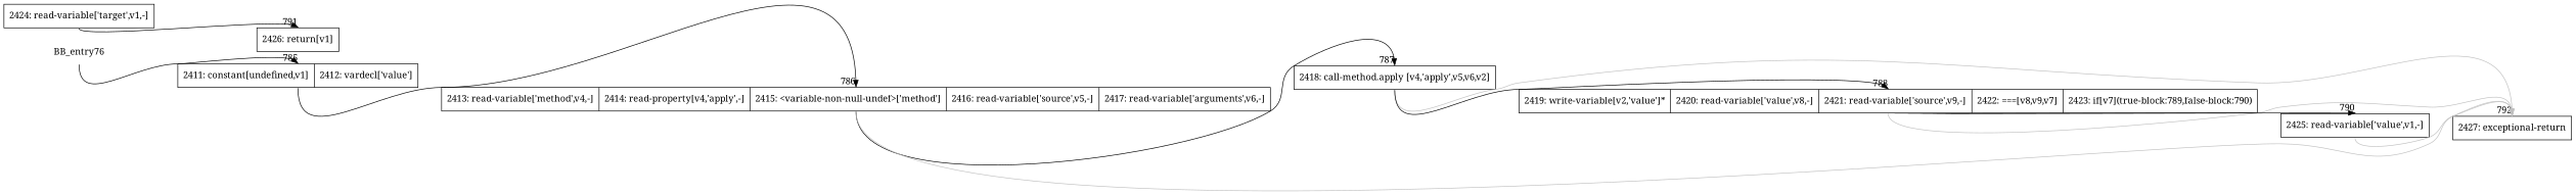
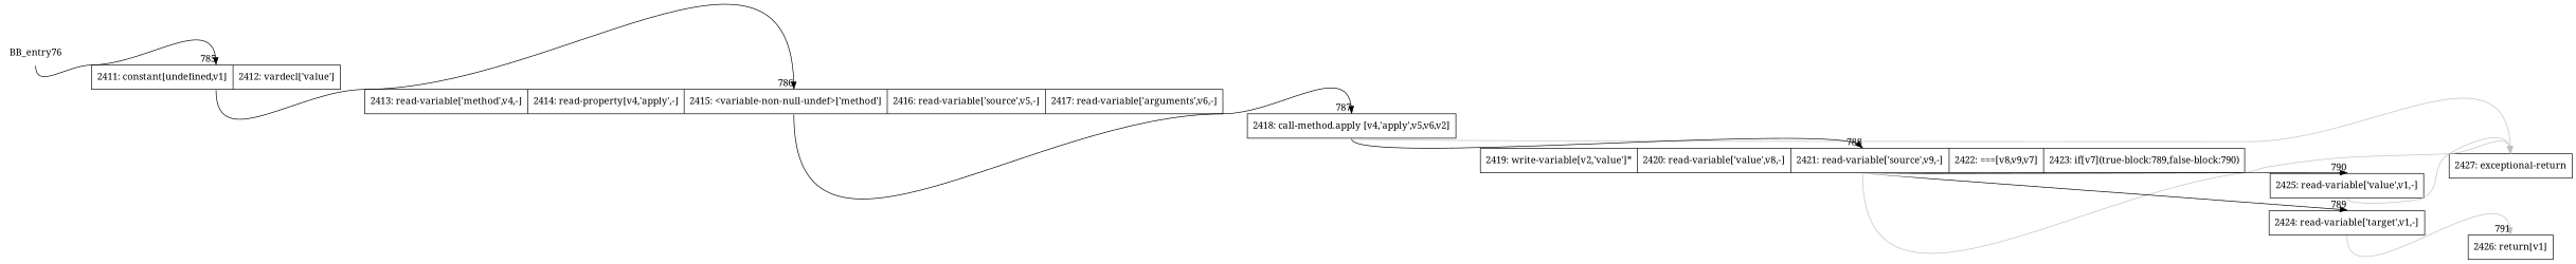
  digraph {
    fontname="Noto Serif"
    rankdir=LR
    node [fontname="Noto Serif" shape=record]
    edge [fontname="Noto Serif" headport=n tailport=s]
    BB_entry76 [shape=none]
    n2 [label="{2411: constant[undefined,v1]|2412: vardecl['value']}"]
    n3 [label="{2413: read-variable['method',v4,-]|2414: read-property[v4,'apply',-]|2415: \<variable-non-null-undef\>['method']|2416: read-variable['source',v5,-]|2417: read-variable['arguments',v6,-]}"]
    n4 [label="{2418: call-method.apply [v4,'apply',v5,v6,v2]}"]
    n5 [label="{2427: exceptional-return}"]
    n6 [label="{2419: write-variable[v2,'value']*|2420: read-variable['value',v8,-]|2421: read-variable['source',v9,-]|2422: ===[v8,v9,v7]|2423: if[v7](true-block:789,false-block:790)}"]
    n7 [label="{2424: read-variable['target',v1,-]}"]
    n8 [label="{2425: read-variable['value',v1,-]}"]
    n9 [label="{2426: return[v1]}"]
    BB_entry76 -> n2 [headlabel="    785"]
    n2 -> n3 [headlabel="      786"]
    n3 -> n4 [headlabel="      787"]
-   n3 -> n5 [color=gray headlabel="      792"]
    n4 -> n5 [color=gray]
    n4 -> n6 [headlabel="      788"]
    n6 -> n5 [color=gray]
+   n6 -> n7 [headlabel="      789"]
    n6 -> n8 [headlabel="      790"]
-   n7 -> n9 [headlabel="      791"]
+   n7 -> n9 [headlabel="      791" color=gray]
    n8 -> n5 [color=gray]
  }
